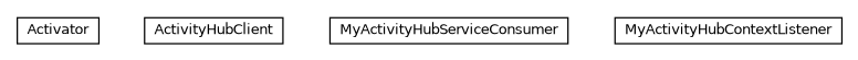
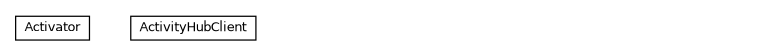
  digraph {
    nodesep=0.25
    ranksep=0.5
    node [fontcolor=black fontname=Helvetica fontsize=10.0 shape=plaintext]
    n1 [label=<<table title="org.universAAL.lddi.samples.activityhub.client.Activator" border="0" cellborder="1" cellspacing="0" cellpadding="2" port="p" href="./Activator.html"> 		<tr><td><table border="0" cellspacing="0" cellpadding="1"> <tr><td align="center" balign="center"> Activator </td></tr> 		</table></td></tr> 		</table>>]
    n2 [label=<<table title="org.universAAL.lddi.samples.activityhub.client.ActivityHubClient" border="0" cellborder="1" cellspacing="0" cellpadding="2" port="p" href="./ActivityHubClient.html"> 		<tr><td><table border="0" cellspacing="0" cellpadding="1"> <tr><td align="center" balign="center"> ActivityHubClient </td></tr> 		</table></td></tr> 		</table>>]
-   n3 [label=<<table title="org.universAAL.lddi.samples.activityhub.client.MyActivityHubServiceConsumer" border="0" cellborder="1" cellspacing="0" cellpadding="2" port="p" href="./MyActivityHubServiceConsumer.html"> 		<tr><td><table border="0" cellspacing="0" cellpadding="1"> <tr><td align="center" balign="center"> MyActivityHubServiceConsumer </td></tr> 		</table></td></tr> 		</table>>]
-   n4 [label=<<table title="org.universAAL.lddi.samples.activityhub.client.MyActivityHubContextListener" border="0" cellborder="1" cellspacing="0" cellpadding="2" port="p" href="./MyActivityHubContextListener.html"> 		<tr><td><table border="0" cellspacing="0" cellpadding="1"> <tr><td align="center" balign="center"> MyActivityHubContextListener </td></tr> 		</table></td></tr> 		</table>>]
  }
